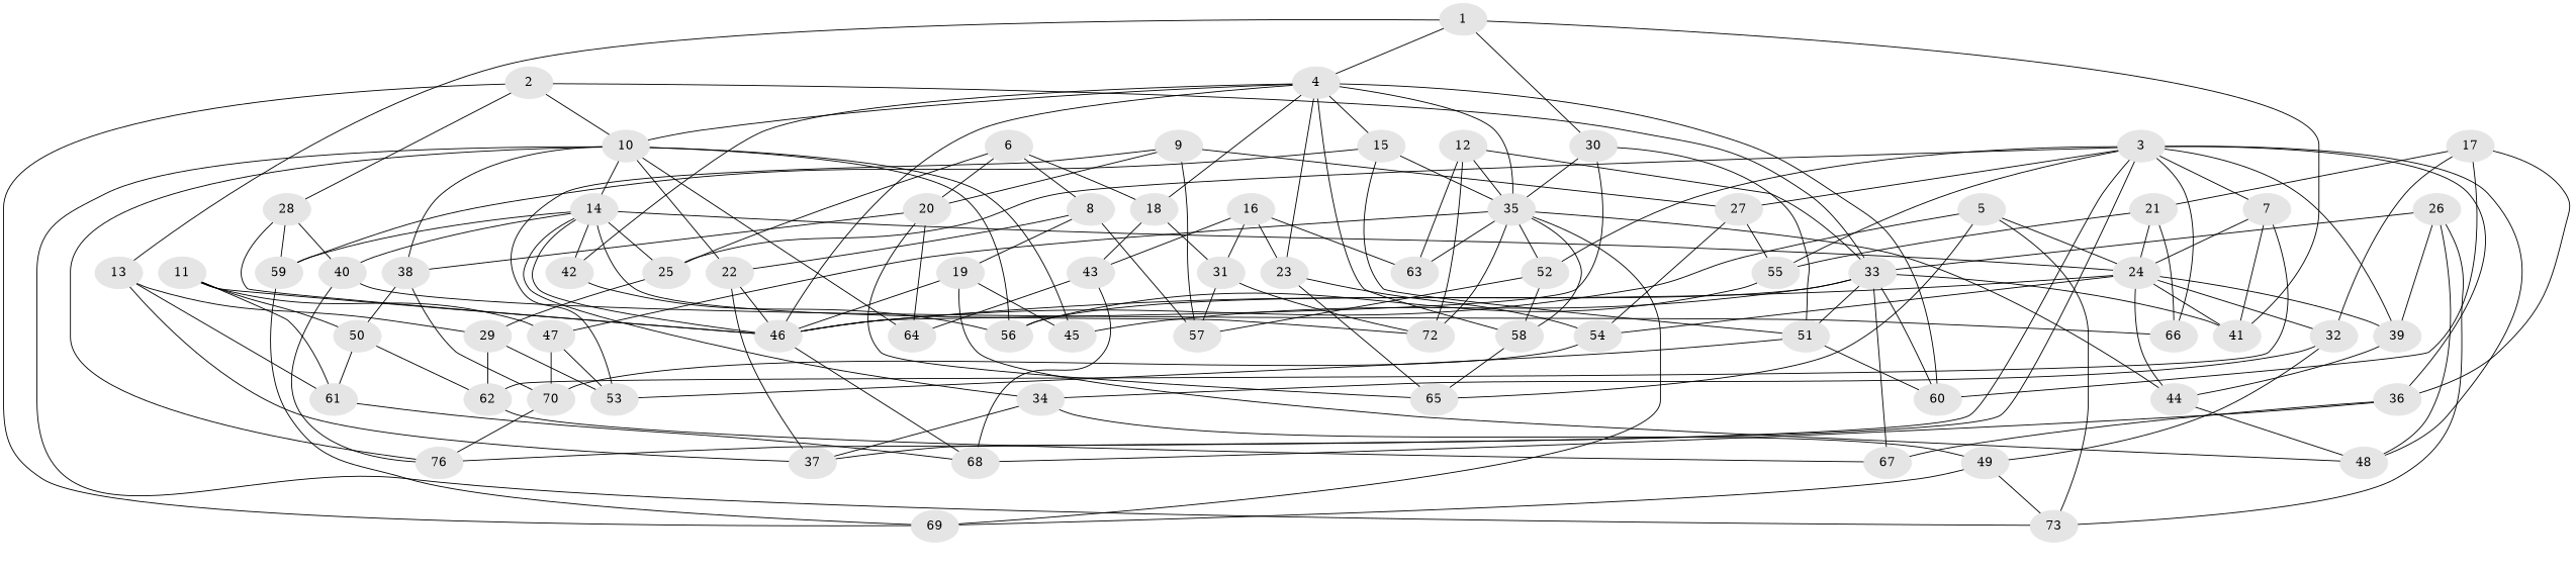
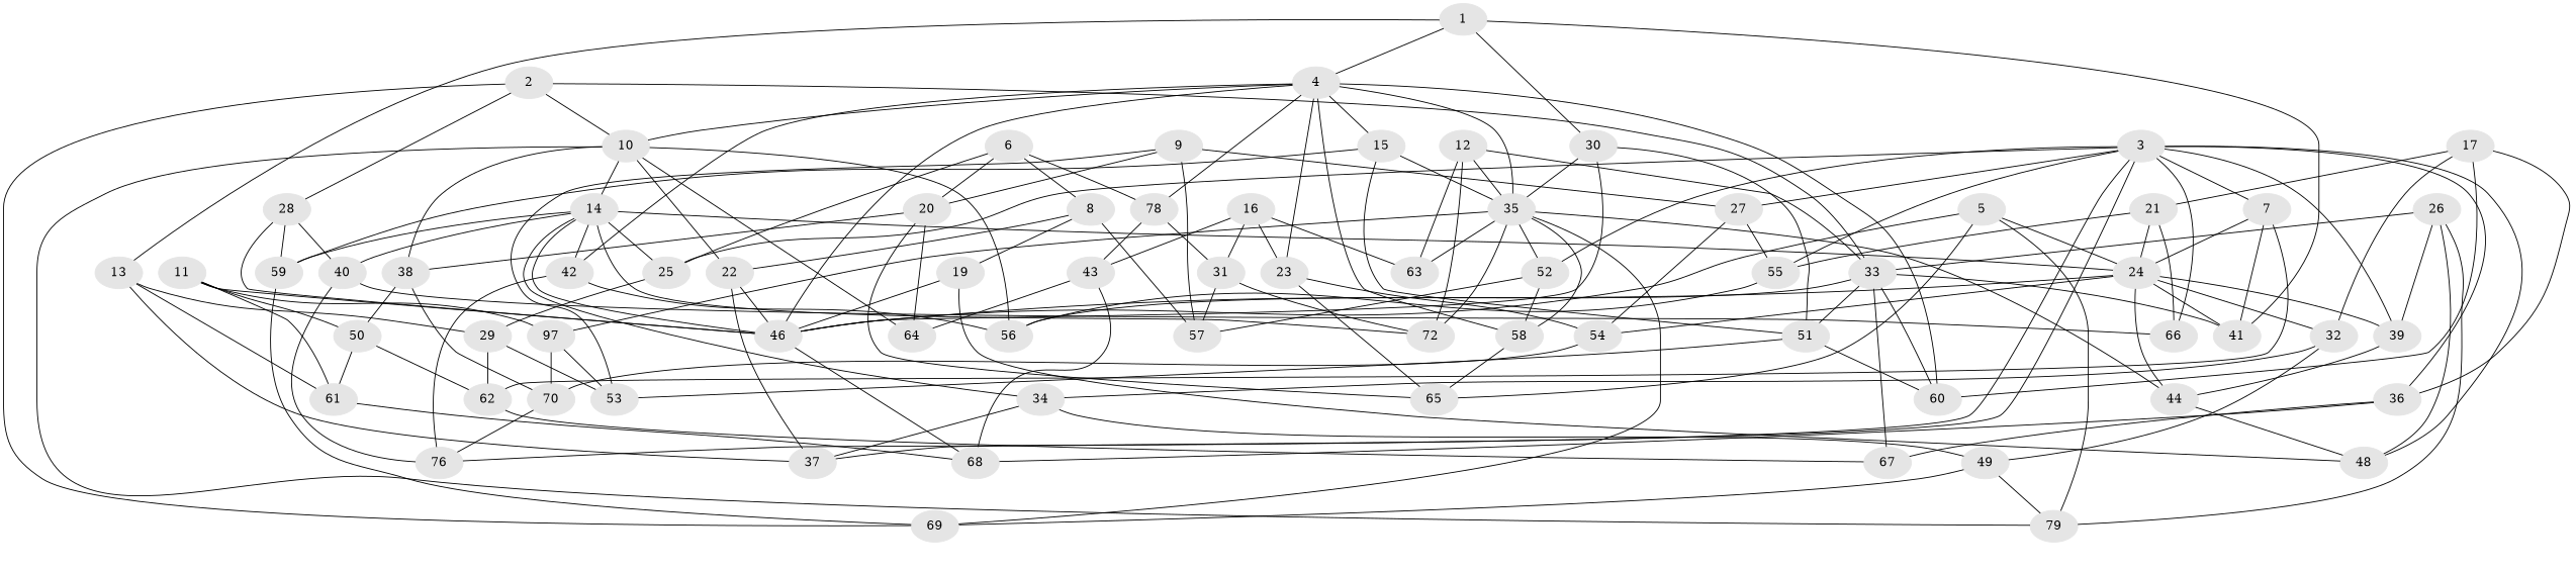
  graph {
    node [color=gray90 style=filled]
    edge [weight=1.0]
    1
    4
    13
    30
    41
    10
    15
-   18
+   18 [label=78]
    23
    35
    42
    46
    58
    60
    37
    61
    29
    51
    2
    28
    33
    69
    n23 [label=76]
-   73
+   73 [label=79]
    64
    22
    14
    38
-   45
    56
    40
    59
    67
    3
    7
    25
    27
    36
    39
    48
    52
    55
    66
    24
    62
    54
    68
    44
    57
    31
    43
    65
-   47
+   47 [label=97]
    63
    72
    5
    32
    6
    8
    20
    19
    9
    53
    34
    50
    70
    11
    12
    49
    16
    17
    21
    26
    1 -- 4
    1 -- 13
    1 -- 30
    1 -- 41
    4 -- 10
    4 -- 15
    4 -- 18
    4 -- 23
    4 -- 35
    4 -- 42
    4 -- 46
    4 -- 58
    4 -- 60
    13 -- 37
    13 -- 61
    13 -- 29
    30 -- 35
    30 -- 46
    30 -- 51
-   10 -- n23
+   42 -- n23
    10 -- 73
    10 -- 64
    10 -- 22
    10 -- 14 [weight=2.0]
    10 -- 38
-   10 -- 45 [weight=2.0]
    10 -- 56
    15 -- 35
    15 -- 51
    15 -- 59
    18 -- 31
    18 -- 43
    23 -- 54
    23 -- 65
    35 -- 58
    35 -- 69
    35 -- 52
    35 -- 44
    35 -- 47
    35 -- 63 [weight=2.0]
    35 -- 72
    42 -- 56
    46 -- 68
    58 -- 65
    61 -- 68
    29 -- 62
    29 -- 53
    51 -- 60
    51 -- 53
    2 -- 10
    2 -- 28
    2 -- 33
    2 -- 69
    28 -- 46
    28 -- 40
    28 -- 59
    33 -- 41
    33 -- 60
    33 -- 51
-   33 -- 45
    33 -- 56
    33 -- 67 [weight=2.0]
    22 -- 46
    22 -- 37
    14 -- 42
    14 -- 46
    14 -- 40
    14 -- 59
    14 -- 25
    14 -- 24
    14 -- 72
    14 -- 34
    38 -- 50
    38 -- 70
    40 -- n23
    40 -- 66
    59 -- 69
    3 -- 37
    3 -- n23
    3 -- 7
    3 -- 25
    3 -- 27
    3 -- 36
    3 -- 39
    3 -- 48
    3 -- 52
    3 -- 55
    3 -- 66 [weight=2.0]
    7 -- 41
    7 -- 24
    7 -- 62
    25 -- 29
    27 -- 55
    27 -- 54
    36 -- 67
    36 -- 68
    39 -- 44
    52 -- 58
    52 -- 57
    55 -- 56
    24 -- 41
    24 -- 46
    24 -- 39
    24 -- 54
    24 -- 44
    24 -- 32
    62 -- 67
    54 -- 70
    44 -- 48
    31 -- 57
    31 -- 72
    43 -- 64
    43 -- 68
    47 -- 53
    47 -- 70
    5 -- 46
    5 -- 73
    5 -- 24
    5 -- 65
    32 -- 34
    32 -- 49
    6 -- 18
    6 -- 25
    6 -- 8
    6 -- 20
    8 -- 22
    8 -- 57
    8 -- 19
    20 -- 64
    20 -- 38
    20 -- 65
    19 -- 46
-   19 -- 45
    19 -- 48
    9 -- 27
    9 -- 57
    9 -- 20
    9 -- 53
    34 -- 37
    34 -- 49
    50 -- 61
    50 -- 62
    70 -- n23
    11 -- 46
    11 -- 61
    11 -- 47
    11 -- 50
    12 -- 35
    12 -- 33
    12 -- 63
    12 -- 72
    49 -- 69
    49 -- 73
    16 -- 23
    16 -- 31
    16 -- 43
    16 -- 63
    17 -- 60
    17 -- 36
    17 -- 32
    17 -- 21
    21 -- 55
    21 -- 66
    21 -- 24
    26 -- 33
    26 -- 73
    26 -- 39
    26 -- 48
  }
